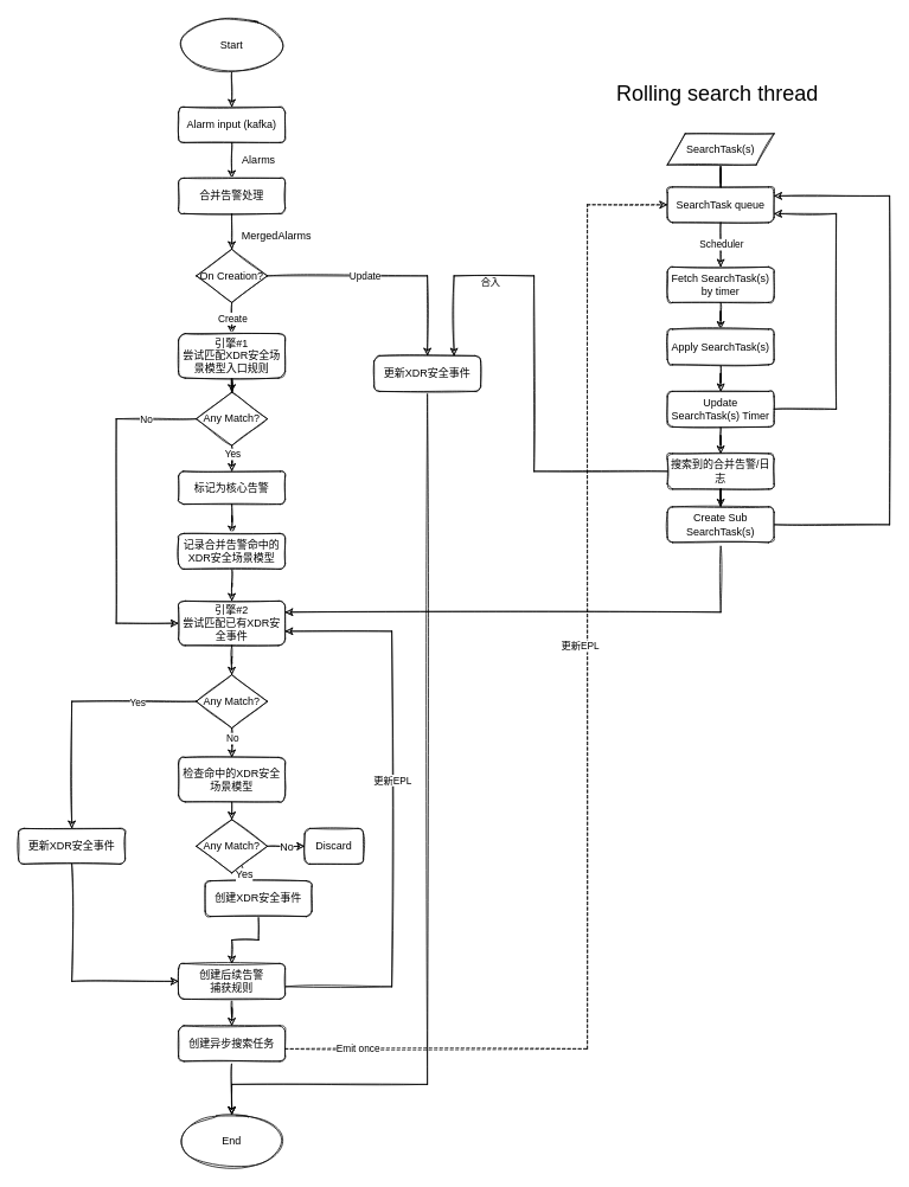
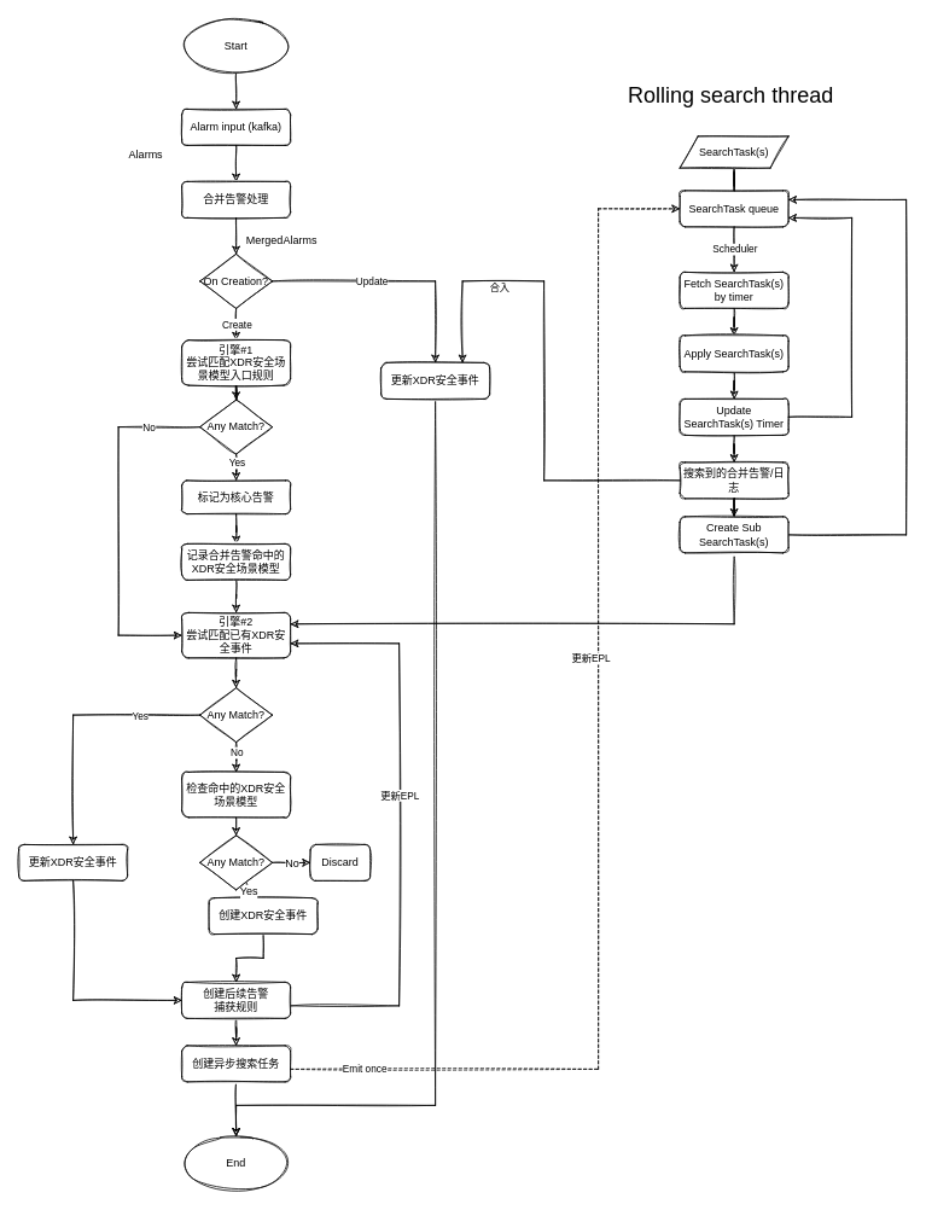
  <mxCell id="0" />
  <mxCell id="1" parent="0" />
  <mxCell id="2" value="" style="edgeStyle=orthogonalEdgeStyle;rounded=0;orthogonalLoop=1;jettySize=auto;html=1;sketch=1;" parent="1" source="3" target="5" edge="1"><mxGeometry relative="1" as="geometry" /></mxCell>
  <mxCell id="3" value="Alarm input (kafka)" style="rounded=1;whiteSpace=wrap;html=1;fontSize=12;glass=0;strokeWidth=1;shadow=0;sketch=1;" parent="1" vertex="1"><mxGeometry x="200" y="120" width="120" height="40" as="geometry" /></mxCell>
  <mxCell id="4" value="" style="edgeStyle=orthogonalEdgeStyle;rounded=0;orthogonalLoop=1;jettySize=auto;html=1;sketch=1;" parent="1" source="5" target="11" edge="1"><mxGeometry relative="1" as="geometry" /></mxCell>
  <mxCell id="5" value="合并告警处理" style="rounded=1;whiteSpace=wrap;html=1;fontSize=12;glass=0;strokeWidth=1;shadow=0;sketch=1;" parent="1" vertex="1"><mxGeometry x="200" y="200" width="120" height="40" as="geometry" /></mxCell>
- <mxCell id="6" value="Alarms" style="text;html=1;align=center;verticalAlign=middle;resizable=0;points=[];autosize=1;strokeColor=none;fillColor=none;sketch=1;" parent="1" vertex="1"><mxGeometry x="260" y="165" width="60" height="30" as="geometry" /></mxCell>
+ <mxCell id="6" value="Alarms" style="text;html=1;align=center;verticalAlign=middle;resizable=0;points=[];autosize=1;strokeColor=none;fillColor=none;sketch=1;" parent="1" vertex="1"><mxGeometry x="130" y="155" width="60" height="30" as="geometry" /></mxCell>
  <mxCell id="7" value="" style="edgeStyle=orthogonalEdgeStyle;rounded=0;orthogonalLoop=1;jettySize=auto;html=1;sketch=1;" parent="1" source="11" target="68" edge="1"><mxGeometry relative="1" as="geometry"><mxPoint x="260" y="400" as="targetPoint" /></mxGeometry></mxCell>
  <mxCell id="8" value="Create" style="edgeLabel;html=1;align=center;verticalAlign=middle;resizable=0;points=[];sketch=1;" parent="7" vertex="1" connectable="0"><mxGeometry x="-0.242" relative="1" as="geometry"><mxPoint as="offset" /></mxGeometry></mxCell>
  <mxCell id="9" style="edgeStyle=orthogonalEdgeStyle;rounded=0;orthogonalLoop=1;jettySize=auto;html=1;sketch=1;" parent="1" source="11" target="14" edge="1"><mxGeometry relative="1" as="geometry" /></mxCell>
  <mxCell id="10" value="Update" style="edgeLabel;html=1;align=center;verticalAlign=middle;resizable=0;points=[];sketch=1;" parent="9" vertex="1" connectable="0"><mxGeometry x="0.116" y="-2" relative="1" as="geometry"><mxPoint x="-42" y="-2" as="offset" /></mxGeometry></mxCell>
  <mxCell id="11" value="On Creation?" style="rhombus;whiteSpace=wrap;html=1;sketch=1;" parent="1" vertex="1"><mxGeometry x="220" y="280" width="80" height="60" as="geometry" /></mxCell>
  <mxCell id="12" value="MergedAlarms" style="text;html=1;align=center;verticalAlign=middle;resizable=0;points=[];autosize=1;strokeColor=none;fillColor=none;sketch=1;" parent="1" vertex="1"><mxGeometry x="260" y="250" width="100" height="30" as="geometry" /></mxCell>
  <mxCell id="13" style="edgeStyle=orthogonalEdgeStyle;rounded=0;orthogonalLoop=1;jettySize=auto;html=1;sketch=1;" parent="1" source="14" target="32" edge="1"><mxGeometry relative="1" as="geometry"><Array as="points"><mxPoint x="480" y="1220" /><mxPoint x="260" y="1220" /></Array></mxGeometry></mxCell>
  <mxCell id="14" value="更新XDR安全事件" style="rounded=1;whiteSpace=wrap;html=1;fontSize=12;glass=0;strokeWidth=1;shadow=0;sketch=1;" parent="1" vertex="1"><mxGeometry x="420" y="400" width="120" height="40" as="geometry" /></mxCell>
  <mxCell id="15" value="" style="edgeStyle=orthogonalEdgeStyle;rounded=0;orthogonalLoop=1;jettySize=auto;html=1;sketch=1;" parent="1" source="16" target="21" edge="1"><mxGeometry relative="1" as="geometry" /></mxCell>
  <mxCell id="16" value="引擎#2&lt;br&gt;尝试匹配已有XDR安全事件" style="rounded=1;whiteSpace=wrap;html=1;fontSize=12;glass=0;strokeWidth=1;shadow=0;sketch=1;" parent="1" vertex="1"><mxGeometry x="200" y="676" width="120" height="50" as="geometry" /></mxCell>
  <mxCell id="17" value="" style="edgeStyle=orthogonalEdgeStyle;rounded=0;orthogonalLoop=1;jettySize=auto;html=1;sketch=1;" parent="1" source="21" target="57" edge="1"><mxGeometry relative="1" as="geometry"><Array as="points" /></mxGeometry></mxCell>
  <mxCell id="18" value="No" style="edgeLabel;html=1;align=center;verticalAlign=middle;resizable=0;points=[];sketch=1;" parent="17" vertex="1" connectable="0"><mxGeometry x="-0.379" relative="1" as="geometry"><mxPoint y="-4" as="offset" /></mxGeometry></mxCell>
  <mxCell id="19" style="edgeStyle=orthogonalEdgeStyle;rounded=0;orthogonalLoop=1;jettySize=auto;html=1;sketch=1;entryX=0.5;entryY=0;entryDx=0;entryDy=0;" parent="1" source="21" target="25" edge="1"><mxGeometry relative="1" as="geometry"><mxPoint x="80" y="852" as="targetPoint" /></mxGeometry></mxCell>
  <mxCell id="20" value="Yes" style="edgeLabel;html=1;align=center;verticalAlign=middle;resizable=0;points=[];sketch=1;" parent="19" vertex="1" connectable="0"><mxGeometry x="-0.551" y="-2" relative="1" as="geometry"><mxPoint x="-3" y="2" as="offset" /></mxGeometry></mxCell>
  <mxCell id="21" value="Any Match?" style="rhombus;whiteSpace=wrap;html=1;sketch=1;" parent="1" vertex="1"><mxGeometry x="220" y="759" width="80" height="60" as="geometry" /></mxCell>
  <mxCell id="22" value="" style="edgeStyle=orthogonalEdgeStyle;rounded=0;orthogonalLoop=1;jettySize=auto;html=1;sketch=1;" parent="1" source="23" target="36" edge="1"><mxGeometry relative="1" as="geometry" /></mxCell>
  <mxCell id="23" value="创建XDR安全事件" style="rounded=1;whiteSpace=wrap;html=1;fontSize=12;glass=0;strokeWidth=1;shadow=0;sketch=1;" parent="1" vertex="1"><mxGeometry x="230" y="991" width="120" height="40" as="geometry" /></mxCell>
  <mxCell id="24" style="edgeStyle=orthogonalEdgeStyle;rounded=0;orthogonalLoop=1;jettySize=auto;html=1;sketch=1;" parent="1" source="25" target="36" edge="1"><mxGeometry relative="1" as="geometry"><Array as="points"><mxPoint x="80" y="1104" /></Array></mxGeometry></mxCell>
  <mxCell id="25" value="更新XDR安全事件" style="rounded=1;whiteSpace=wrap;html=1;fontSize=12;glass=0;strokeWidth=1;shadow=0;sketch=1;" parent="1" vertex="1"><mxGeometry x="20" y="932" width="120" height="40" as="geometry" /></mxCell>
  <mxCell id="26" value="" style="edgeStyle=orthogonalEdgeStyle;rounded=0;orthogonalLoop=1;jettySize=auto;html=1;sketch=1;" parent="1" source="29" target="32" edge="1"><mxGeometry relative="1" as="geometry" /></mxCell>
  <mxCell id="27" style="edgeStyle=orthogonalEdgeStyle;rounded=0;orthogonalLoop=1;jettySize=auto;html=1;dashed=1;entryX=0;entryY=0.5;entryDx=0;entryDy=0;sketch=1;" parent="1" source="29" target="40" edge="1"><mxGeometry relative="1" as="geometry"><mxPoint x="710" y="309" as="targetPoint" /><Array as="points"><mxPoint x="660" y="1180" /><mxPoint x="660" y="230" /></Array></mxGeometry></mxCell>
  <mxCell id="28" value="Emit once" style="edgeLabel;html=1;align=center;verticalAlign=middle;resizable=0;points=[];" parent="27" vertex="1" connectable="0"><mxGeometry x="-0.883" y="1" relative="1" as="geometry"><mxPoint as="offset" /></mxGeometry></mxCell>
  <mxCell id="29" value="创建异步搜索任务" style="rounded=1;whiteSpace=wrap;html=1;fontSize=12;glass=0;strokeWidth=1;shadow=0;sketch=1;" parent="1" vertex="1"><mxGeometry x="200" y="1154" width="120" height="40" as="geometry" /></mxCell>
  <mxCell id="30" value="" style="edgeStyle=orthogonalEdgeStyle;rounded=0;orthogonalLoop=1;jettySize=auto;html=1;sketch=1;" parent="1" source="31" target="3" edge="1"><mxGeometry relative="1" as="geometry" /></mxCell>
  <mxCell id="31" value="Start" style="ellipse;whiteSpace=wrap;html=1;sketch=1;" parent="1" vertex="1"><mxGeometry x="200" y="20" width="120" height="60" as="geometry" /></mxCell>
  <mxCell id="32" value="End" style="ellipse;whiteSpace=wrap;html=1;sketch=1;" parent="1" vertex="1"><mxGeometry x="200" y="1254" width="120" height="60" as="geometry" /></mxCell>
  <mxCell id="33" value="" style="edgeStyle=orthogonalEdgeStyle;rounded=0;orthogonalLoop=1;jettySize=auto;html=1;sketch=1;" parent="1" source="36" target="29" edge="1"><mxGeometry relative="1" as="geometry" /></mxCell>
  <mxCell id="34" style="edgeStyle=orthogonalEdgeStyle;rounded=0;orthogonalLoop=1;jettySize=auto;html=1;sketch=1;" parent="1" source="36" target="16" edge="1"><mxGeometry relative="1" as="geometry"><Array as="points"><mxPoint x="440" y="1110" /><mxPoint x="440" y="710" /></Array></mxGeometry></mxCell>
  <mxCell id="35" value="更新EPL" style="edgeLabel;html=1;align=center;verticalAlign=middle;resizable=0;points=[];sketch=1;" parent="34" vertex="1" connectable="0"><mxGeometry x="0.288" y="3" relative="1" as="geometry"><mxPoint x="3" y="59" as="offset" /></mxGeometry></mxCell>
  <mxCell id="36" value="创建后续告警&lt;br&gt;捕获规则" style="rounded=1;whiteSpace=wrap;html=1;fontSize=12;glass=0;strokeWidth=1;shadow=0;sketch=1;" parent="1" vertex="1"><mxGeometry x="200" y="1084" width="120" height="40" as="geometry" /></mxCell>
  <mxCell id="37" value="" style="edgeStyle=orthogonalEdgeStyle;rounded=0;orthogonalLoop=1;jettySize=auto;html=1;sketch=1;" parent="1" source="40" target="49" edge="1"><mxGeometry relative="1" as="geometry"><mxPoint x="810" y="300" as="targetPoint" /></mxGeometry></mxCell>
  <mxCell id="38" value="Scheduler" style="edgeLabel;html=1;align=center;verticalAlign=middle;resizable=0;points=[];" parent="37" vertex="1" connectable="0"><mxGeometry x="-0.765" y="1" relative="1" as="geometry"><mxPoint x="-1" y="18" as="offset" /></mxGeometry></mxCell>
  <mxCell id="39" value="" style="edgeStyle=orthogonalEdgeStyle;rounded=0;sketch=1;orthogonalLoop=1;jettySize=auto;html=1;endArrow=none;endFill=0;" parent="1" source="40" target="48" edge="1"><mxGeometry relative="1" as="geometry" /></mxCell>
  <mxCell id="40" value="SearchTask queue" style="rounded=1;whiteSpace=wrap;html=1;fontSize=12;glass=0;strokeWidth=1;shadow=0;sketch=1;" parent="1" vertex="1"><mxGeometry x="750" y="210" width="120" height="40" as="geometry" /></mxCell>
  <mxCell id="41" value="" style="edgeStyle=orthogonalEdgeStyle;rounded=0;orthogonalLoop=1;jettySize=auto;html=1;sketch=1;" parent="1" source="49" target="43" edge="1"><mxGeometry relative="1" as="geometry"><mxPoint x="810" y="375" as="sourcePoint" /></mxGeometry></mxCell>
  <mxCell id="42" value="" style="edgeStyle=orthogonalEdgeStyle;rounded=0;orthogonalLoop=1;jettySize=auto;html=1;sketch=1;" parent="1" source="43" target="46" edge="1"><mxGeometry relative="1" as="geometry" /></mxCell>
  <mxCell id="43" value="Apply SearchTask(s)" style="rounded=1;whiteSpace=wrap;html=1;fontSize=12;glass=0;strokeWidth=1;shadow=0;sketch=1;" parent="1" vertex="1"><mxGeometry x="750" y="370" width="120" height="40" as="geometry" /></mxCell>
  <mxCell id="44" style="edgeStyle=orthogonalEdgeStyle;rounded=0;orthogonalLoop=1;jettySize=auto;html=1;entryX=1;entryY=0.75;entryDx=0;entryDy=0;exitX=1;exitY=0.5;exitDx=0;exitDy=0;sketch=1;" parent="1" source="46" target="40" edge="1"><mxGeometry relative="1" as="geometry"><Array as="points"><mxPoint x="940" y="460" /><mxPoint x="940" y="240" /></Array></mxGeometry></mxCell>
  <mxCell id="45" value="" style="edgeStyle=orthogonalEdgeStyle;rounded=0;orthogonalLoop=1;jettySize=auto;html=1;sketch=1;" parent="1" source="46" target="55" edge="1"><mxGeometry relative="1" as="geometry" /></mxCell>
  <mxCell id="46" value="Update &lt;br&gt;SearchTask(s) Timer" style="rounded=1;whiteSpace=wrap;html=1;fontSize=12;glass=0;strokeWidth=1;shadow=0;sketch=1;" parent="1" vertex="1"><mxGeometry x="750" y="440" width="120" height="40" as="geometry" /></mxCell>
  <mxCell id="47" value="" style="edgeStyle=none;rounded=0;sketch=1;orthogonalLoop=1;jettySize=auto;html=1;fontSize=12;endArrow=none;endFill=0;" parent="1" source="48" target="40" edge="1"><mxGeometry relative="1" as="geometry" /></mxCell>
  <mxCell id="48" value="SearchTask(s)" style="shape=parallelogram;perimeter=parallelogramPerimeter;whiteSpace=wrap;html=1;fixedSize=1;sketch=1;" parent="1" vertex="1"><mxGeometry x="750" y="150" width="120" height="35" as="geometry" /></mxCell>
  <mxCell id="49" value="Fetch SearchTask(s) by timer" style="rounded=1;whiteSpace=wrap;html=1;fontSize=12;glass=0;strokeWidth=1;shadow=0;sketch=1;" parent="1" vertex="1"><mxGeometry x="750" y="300" width="120" height="40" as="geometry" /></mxCell>
  <mxCell id="50" style="edgeStyle=orthogonalEdgeStyle;rounded=0;orthogonalLoop=1;jettySize=auto;html=1;entryX=0.75;entryY=0;entryDx=0;entryDy=0;sketch=1;exitX=0;exitY=0.5;exitDx=0;exitDy=0;" parent="1" source="55" target="14" edge="1"><mxGeometry relative="1" as="geometry"><mxPoint x="760" y="480" as="sourcePoint" /><Array as="points"><mxPoint x="600" y="530" /><mxPoint x="600" y="310" /><mxPoint x="510" y="310" /></Array></mxGeometry></mxCell>
  <mxCell id="51" value="合入" style="edgeLabel;html=1;align=center;verticalAlign=middle;resizable=0;points=[];" parent="50" vertex="1" connectable="0"><mxGeometry x="0.707" y="-1" relative="1" as="geometry"><mxPoint x="41" y="-3" as="offset" /></mxGeometry></mxCell>
  <mxCell id="52" style="edgeStyle=orthogonalEdgeStyle;rounded=0;orthogonalLoop=1;jettySize=auto;html=1;exitX=0.5;exitY=1;exitDx=0;exitDy=0;entryX=1;entryY=0.25;entryDx=0;entryDy=0;sketch=1;" parent="1" source="66" target="16" edge="1"><mxGeometry relative="1" as="geometry"><Array as="points"><mxPoint x="810" y="689" /></Array></mxGeometry></mxCell>
  <mxCell id="53" value="更新EPL" style="edgeLabel;html=1;align=center;verticalAlign=middle;resizable=0;points=[];" parent="52" vertex="1" connectable="0"><mxGeometry x="-0.358" y="-5" relative="1" as="geometry"><mxPoint x="-55" y="43" as="offset" /></mxGeometry></mxCell>
  <mxCell id="54" value="" style="edgeStyle=orthogonalEdgeStyle;rounded=0;sketch=1;orthogonalLoop=1;jettySize=auto;html=1;" parent="1" source="55" target="66" edge="1"><mxGeometry relative="1" as="geometry" /></mxCell>
  <mxCell id="55" value="搜索到的合并告警/日志" style="rounded=1;whiteSpace=wrap;html=1;fontSize=12;glass=0;strokeWidth=1;shadow=0;sketch=1;" parent="1" vertex="1"><mxGeometry x="750" y="510" width="120" height="40" as="geometry" /></mxCell>
  <mxCell id="56" value="" style="edgeStyle=none;rounded=0;sketch=1;orthogonalLoop=1;jettySize=auto;html=1;fontSize=12;endArrow=classic;endFill=1;" parent="1" source="57" target="62" edge="1"><mxGeometry relative="1" as="geometry" /></mxCell>
  <mxCell id="57" value="检查命中的XDR安全场景模型" style="rounded=1;whiteSpace=wrap;html=1;fontSize=12;glass=0;strokeWidth=1;shadow=0;sketch=1;" parent="1" vertex="1"><mxGeometry x="200" y="852" width="120" height="50" as="geometry" /></mxCell>
  <mxCell id="58" value="" style="edgeStyle=none;rounded=0;sketch=1;orthogonalLoop=1;jettySize=auto;html=1;fontSize=12;endArrow=classic;endFill=1;" parent="1" source="62" target="23" edge="1"><mxGeometry relative="1" as="geometry" /></mxCell>
  <mxCell id="59" value="Yes" style="edgeLabel;html=1;align=center;verticalAlign=middle;resizable=0;points=[];fontSize=12;" parent="58" vertex="1" connectable="0"><mxGeometry x="-0.522" y="-2" relative="1" as="geometry"><mxPoint x="2" y="4" as="offset" /></mxGeometry></mxCell>
  <mxCell id="60" value="" style="edgeStyle=none;rounded=0;sketch=1;orthogonalLoop=1;jettySize=auto;html=1;fontSize=12;endArrow=classic;endFill=1;" parent="1" source="62" target="63" edge="1"><mxGeometry relative="1" as="geometry" /></mxCell>
  <mxCell id="61" value="No" style="edgeLabel;html=1;align=center;verticalAlign=middle;resizable=0;points=[];fontSize=12;" parent="60" vertex="1" connectable="0"><mxGeometry x="-0.435" y="1" relative="1" as="geometry"><mxPoint x="9" y="1" as="offset" /></mxGeometry></mxCell>
  <mxCell id="62" value="Any Match?" style="rhombus;whiteSpace=wrap;html=1;sketch=1;" parent="1" vertex="1"><mxGeometry x="220" y="922" width="80" height="60" as="geometry" /></mxCell>
  <mxCell id="63" value="Discard" style="rounded=1;whiteSpace=wrap;html=1;fontSize=12;glass=0;strokeWidth=1;shadow=0;sketch=1;" parent="1" vertex="1"><mxGeometry x="342" y="932" width="66" height="40" as="geometry" /></mxCell>
  <mxCell id="64" value="Rolling search thread" style="text;html=1;strokeColor=none;fillColor=none;align=center;verticalAlign=middle;whiteSpace=wrap;rounded=0;sketch=1;fontSize=24;" parent="1" vertex="1"><mxGeometry x="690" y="90" width="233" height="30" as="geometry" /></mxCell>
  <mxCell id="65" style="edgeStyle=orthogonalEdgeStyle;rounded=0;sketch=1;orthogonalLoop=1;jettySize=auto;html=1;entryX=1;entryY=0.25;entryDx=0;entryDy=0;exitX=1;exitY=0.5;exitDx=0;exitDy=0;" parent="1" source="66" target="40" edge="1"><mxGeometry relative="1" as="geometry"><mxPoint x="980" y="240" as="targetPoint" /><Array as="points"><mxPoint x="1000" y="590" /><mxPoint x="1000" y="220" /></Array></mxGeometry></mxCell>
  <mxCell id="66" value="Create Sub SearchTask(s)" style="rounded=1;whiteSpace=wrap;html=1;fontSize=12;glass=0;strokeWidth=1;shadow=0;sketch=1;" parent="1" vertex="1"><mxGeometry x="750" y="570" width="120" height="40" as="geometry" /></mxCell>
  <mxCell id="67" value="" style="edgeStyle=orthogonalEdgeStyle;rounded=0;sketch=1;orthogonalLoop=1;jettySize=auto;html=1;" parent="1" source="68" target="73" edge="1"><mxGeometry relative="1" as="geometry" /></mxCell>
  <mxCell id="68" value="引擎#1&lt;br&gt;尝试匹配XDR安全场景模型入口规则" style="rounded=1;whiteSpace=wrap;html=1;fontSize=12;glass=0;strokeWidth=1;shadow=0;sketch=1;" parent="1" vertex="1"><mxGeometry x="200" y="375" width="120" height="50" as="geometry" /></mxCell>
  <mxCell id="69" value="" style="edgeStyle=orthogonalEdgeStyle;rounded=0;sketch=1;orthogonalLoop=1;jettySize=auto;html=1;" parent="1" source="73" target="75" edge="1"><mxGeometry relative="1" as="geometry" /></mxCell>
  <mxCell id="70" value="Yes" style="edgeLabel;html=1;align=center;verticalAlign=middle;resizable=0;points=[];" parent="69" vertex="1" connectable="0"><mxGeometry x="-0.368" y="1" relative="1" as="geometry"><mxPoint x="-1" y="-7" as="offset" /></mxGeometry></mxCell>
  <mxCell id="71" style="edgeStyle=orthogonalEdgeStyle;rounded=0;sketch=1;orthogonalLoop=1;jettySize=auto;html=1;entryX=0;entryY=0.5;entryDx=0;entryDy=0;" parent="1" source="73" target="16" edge="1"><mxGeometry relative="1" as="geometry"><Array as="points"><mxPoint x="130" y="471" /><mxPoint x="130" y="701" /></Array></mxGeometry></mxCell>
  <mxCell id="72" value="No" style="edgeLabel;html=1;align=center;verticalAlign=middle;resizable=0;points=[];" parent="71" vertex="1" connectable="0"><mxGeometry x="-0.71" relative="1" as="geometry"><mxPoint as="offset" /></mxGeometry></mxCell>
  <mxCell id="73" value="Any Match?" style="rhombus;whiteSpace=wrap;html=1;sketch=1;" parent="1" vertex="1"><mxGeometry x="220" y="441" width="80" height="60" as="geometry" /></mxCell>
  <mxCell id="74" value="" style="edgeStyle=orthogonalEdgeStyle;rounded=0;sketch=1;orthogonalLoop=1;jettySize=auto;html=1;" parent="1" source="75" target="77" edge="1"><mxGeometry relative="1" as="geometry" /></mxCell>
  <mxCell id="75" value="标记为核心告警" style="rounded=1;whiteSpace=wrap;html=1;fontSize=12;glass=0;strokeWidth=1;shadow=0;sketch=1;" parent="1" vertex="1"><mxGeometry x="200" y="530" width="120" height="37" as="geometry" /></mxCell>
  <mxCell id="76" value="" style="edgeStyle=orthogonalEdgeStyle;rounded=0;sketch=1;orthogonalLoop=1;jettySize=auto;html=1;" parent="1" source="77" target="16" edge="1"><mxGeometry relative="1" as="geometry"><mxPoint x="260" y="680" as="targetPoint" /></mxGeometry></mxCell>
  <mxCell id="77" value="记录合并告警命中的XDR安全场景模型" style="rounded=1;whiteSpace=wrap;html=1;fontSize=12;glass=0;strokeWidth=1;shadow=0;sketch=1;" parent="1" vertex="1"><mxGeometry x="200" y="600" width="120" height="40" as="geometry" /></mxCell>
